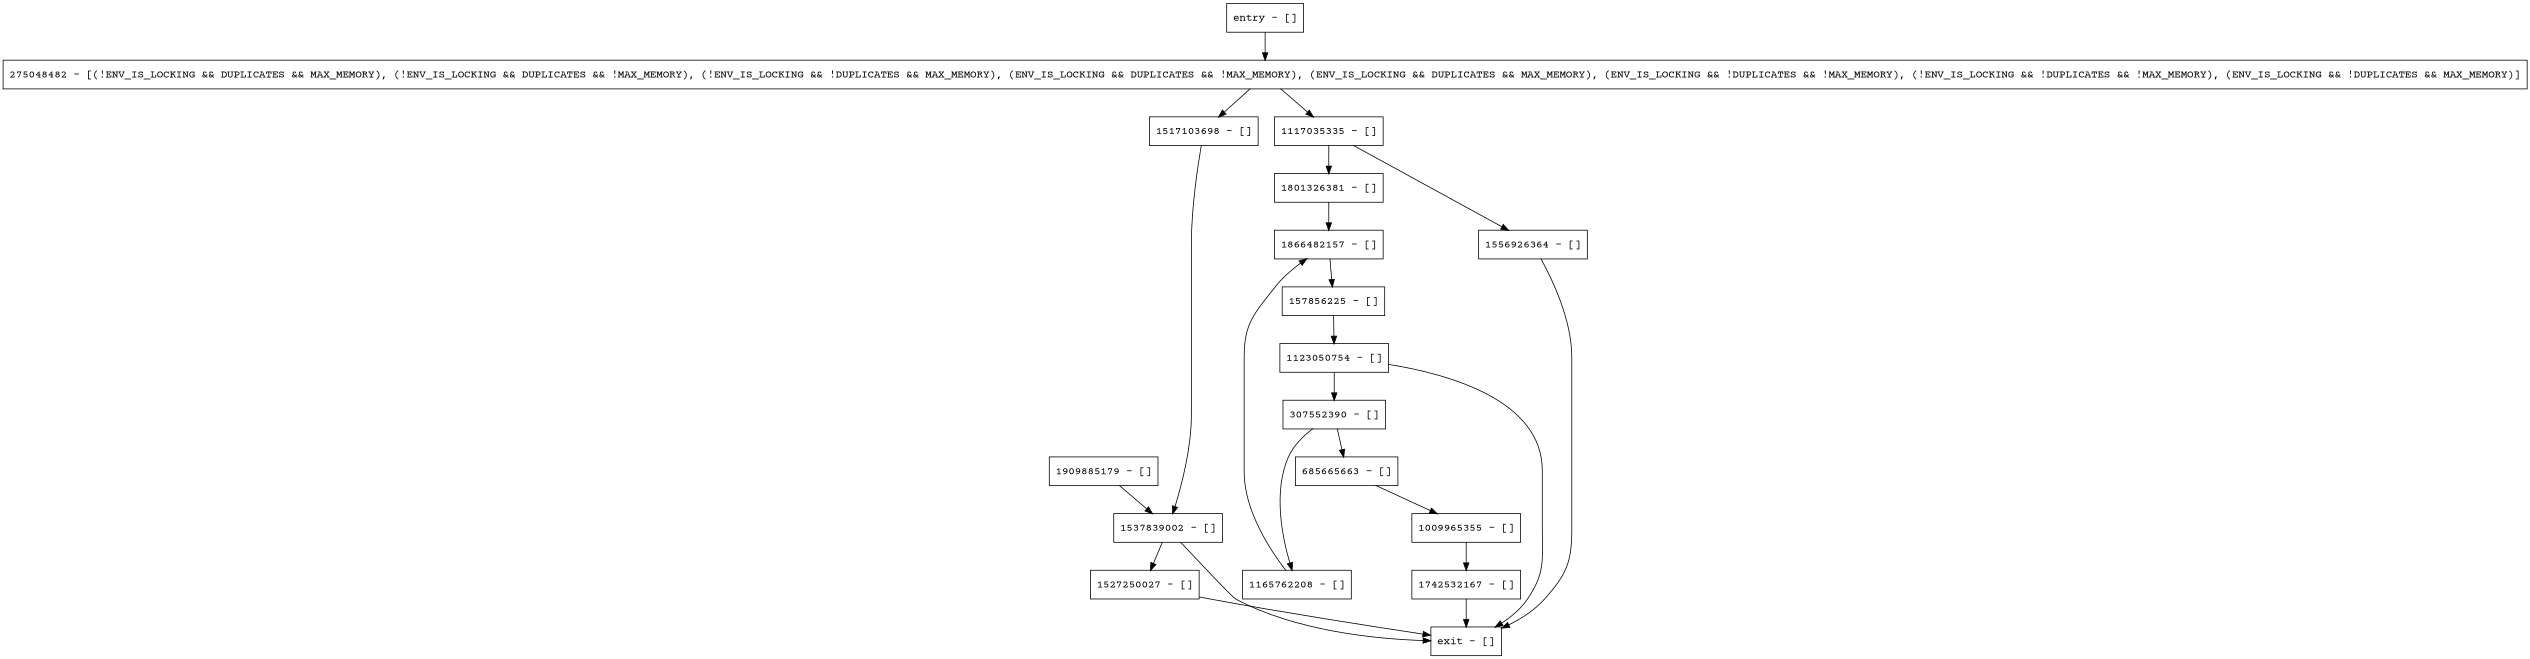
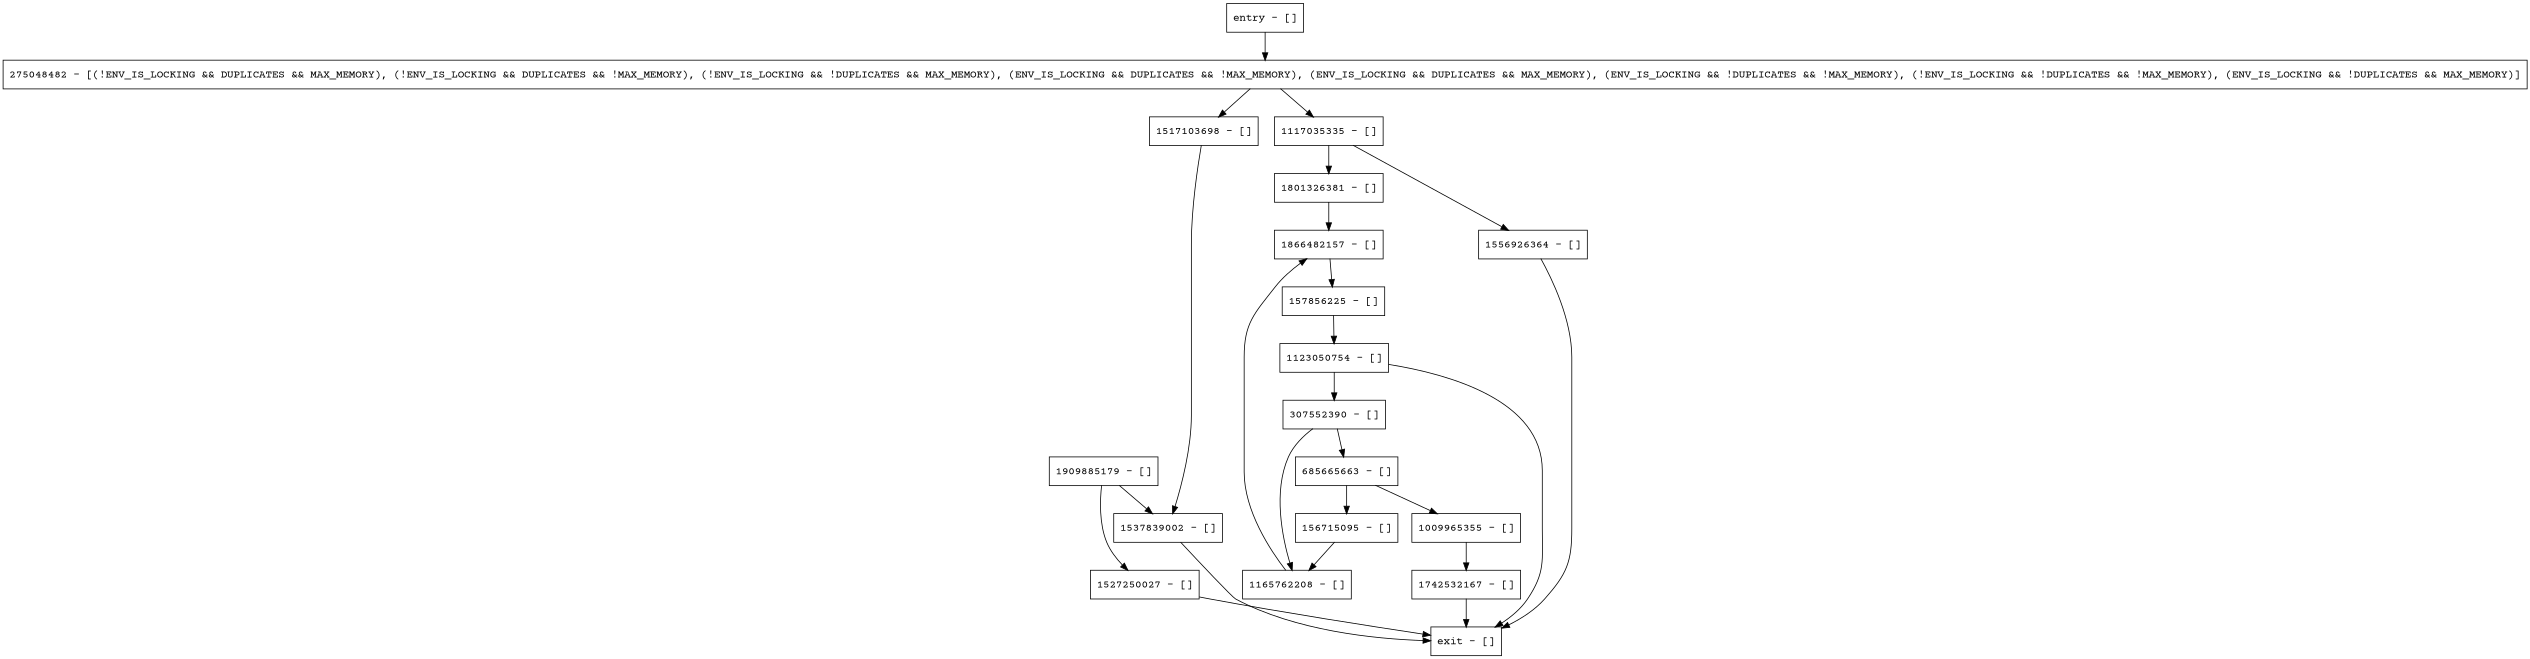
  digraph {
    fontname="Courier Prime"
    node [fontname="Courier Prime" shape=record]
    edge [fontname="Courier Prime"]
    n1 [label="1117035335 - []"]
    n2 [label="1801326381 - []"]
    n3 [label="1556926364 - []"]
    n4 [label="1866482157 - []"]
    n5 [label="exit - []"]
    n6 [label="275048482 - [(!ENV_IS_LOCKING && DUPLICATES && MAX_MEMORY), (!ENV_IS_LOCKING && DUPLICATES && !MAX_MEMORY), (!ENV_IS_LOCKING && !DUPLICATES && MAX_MEMORY), (ENV_IS_LOCKING && DUPLICATES && !MAX_MEMORY), (ENV_IS_LOCKING && DUPLICATES && MAX_MEMORY), (ENV_IS_LOCKING && !DUPLICATES && !MAX_MEMORY), (!ENV_IS_LOCKING && !DUPLICATES && !MAX_MEMORY), (ENV_IS_LOCKING && !DUPLICATES && MAX_MEMORY)]"]
    n7 [label="1517103698 - []"]
    n8 [label="1537839002 - []"]
    n9 [label="685665663 - []"]
+   n10 [label="156715095 - []"]
    n11 [label="1009965355 - []"]
    n12 [label="1165762208 - []"]
    n13 [label="1742532167 - []"]
    n14 [label="1123050754 - []"]
    n15 [label="307552390 - []"]
    n16 [label="1909885179 - []"]
    n17 [label="1527250027 - []"]
    n18 [label="157856225 - []"]
    n19 [label="entry - []"]
    n1 -> n2
    n1 -> n3
    n2 -> n4
    n3 -> n5
    n4 -> n18
    n6 -> n1
    n6 -> n7
    n7 -> n8
    n8 -> n5
+   n9 -> n10
    n9 -> n11
+   n10 -> n12
    n11 -> n13
    n12 -> n4
    n13 -> n5
    n14 -> n5
    n14 -> n15
    n15 -> n9
    n15 -> n12
    n16 -> n8
-   n8 -> n17
+   n16 -> n17
    n17 -> n5
    n18 -> n14
    n19 -> n6
  }
